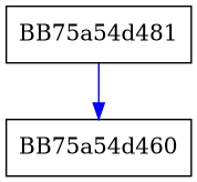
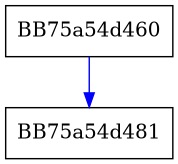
  digraph {
    splines=ortho
    node [shape=box]
    BB75a54d460
    BB75a54d481
-   BB75a54d481 -> BB75a54d460 [color=blue]
+   BB75a54d460 -> BB75a54d481 [color=blue]
  }
